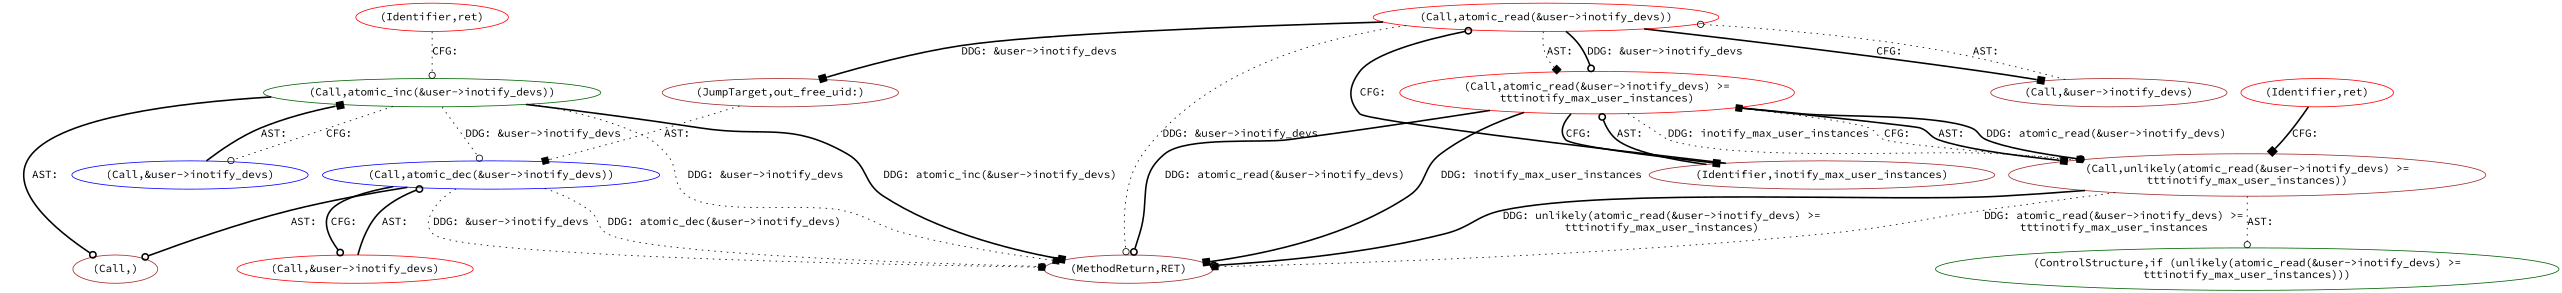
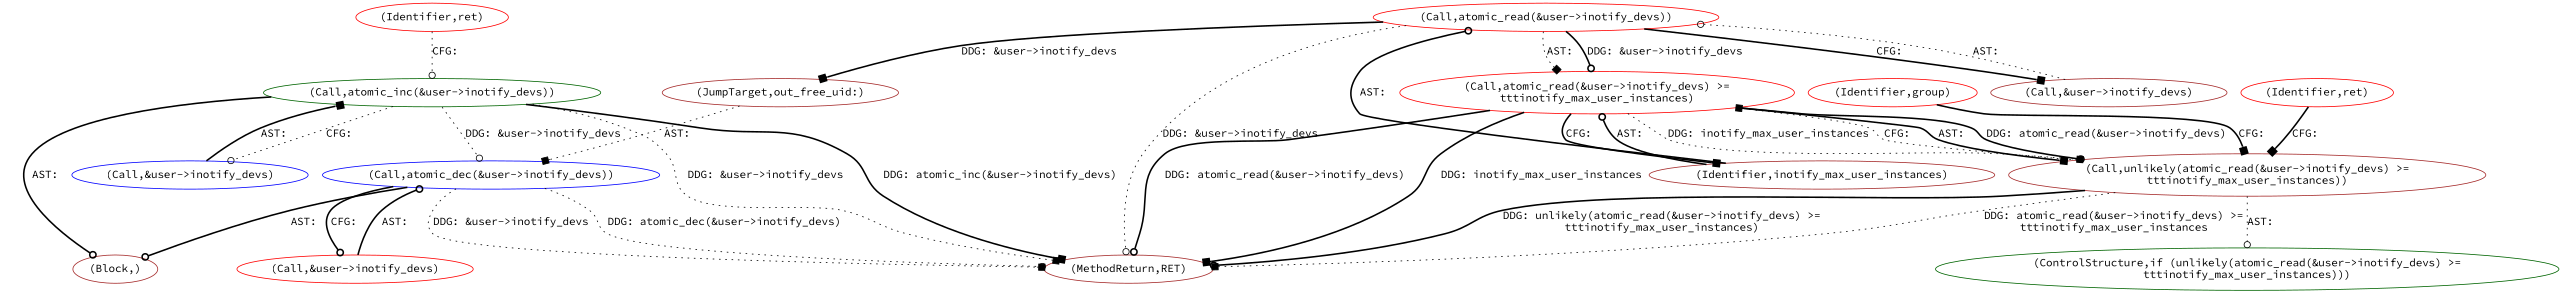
  digraph {
    fontname="Source Code Pro"
    node [color=red fontname="Source Code Pro"]
    edge [arrowhead=odot fontname="Source Code Pro" style=bold]
    n1 [label="(Call,atomic_read(&user->inotify_devs))"]
    n2 [label="(Call,atomic_read(&user->inotify_devs) >=\n\t\t\tinotify_max_user_instances)"]
    n3 [color=brown label="(Call,&user->inotify_devs)"]
    n4 [color=brown label="(MethodReturn,RET)"]
    n5 [color=brown label="(JumpTarget,out_free_uid:)"]
    n6 [color=brown label="(Call,unlikely(atomic_read(&user->inotify_devs) >=\n\t\t\tinotify_max_user_instances))"]
    n7 [color=brown label="(Identifier,inotify_max_user_instances)"]
    n8 [color=darkgreen label="(Call,atomic_inc(&user->inotify_devs))"]
    n9 [color=blue label="(Call,atomic_dec(&user->inotify_devs))"]
-   n10 [color=brown label="(Call,)"]
+   n10 [color=brown label="(Block,)"]
    n11 [color=blue label="(Call,&user->inotify_devs)"]
    n12 [color=darkgreen label="(ControlStructure,if (unlikely(atomic_read(&user->inotify_devs) >=\n\t\t\tinotify_max_user_instances)))"]
    n13 [label="(Call,&user->inotify_devs)"]
    n14 [label="(Identifier,ret)"]
+   n15 [label="(Identifier,group)"]
    n16 [label="(Identifier,ret)"]
    n1 -> n2 [arrowhead=box label="AST: " style=dotted]
    n1 -> n2 [label="DDG: &user->inotify_devs"]
    n1 -> n3 [arrowhead=box label="CFG: "]
    n1 -> n4 [label="DDG: &user->inotify_devs" style=dotted]
    n1 -> n5 [arrowhead=box label="DDG: &user->inotify_devs"]
    n2 -> n4 [arrowhead=box label="DDG: inotify_max_user_instances"]
    n2 -> n4 [label="DDG: atomic_read(&user->inotify_devs)"]
    n2 -> n6 [arrowhead=box label="AST: "]
    n2 -> n6 [label="DDG: atomic_read(&user->inotify_devs)"]
    n2 -> n6 [arrowhead=box label="DDG: inotify_max_user_instances" style=dotted]
    n2 -> n7 [arrowhead=box label="CFG: "]
    n3 -> n1 [label="AST: " style=dotted]
    n5 -> n9 [arrowhead=box label="AST: " style=dotted]
    n6 -> n2 [arrowhead=box label="CFG: " style=dotted]
    n6 -> n4 [arrowhead=box label="DDG: atomic_read(&user->inotify_devs) >=\n\t\t\tinotify_max_user_instances" style=dotted]
    n6 -> n4 [label="DDG: unlikely(atomic_read(&user->inotify_devs) >=\n\t\t\tinotify_max_user_instances)"]
    n6 -> n12 [label="AST: " style=dotted]
-   n7 -> n1 [label="CFG: "]
+   n7 -> n1 [label="AST: "]
    n7 -> n2 [label="AST: "]
    n8 -> n4 [arrowhead=box label="DDG: atomic_inc(&user->inotify_devs)"]
    n8 -> n4 [arrowhead=box label="DDG: &user->inotify_devs" style=dotted]
    n8 -> n9 [label="DDG: &user->inotify_devs" style=dotted]
    n8 -> n10 [label="AST: "]
    n8 -> n11 [label="CFG: " style=dotted]
    n9 -> n4 [arrowhead=box label="DDG: &user->inotify_devs" style=dotted]
    n9 -> n4 [label="DDG: atomic_dec(&user->inotify_devs)" style=dotted]
    n9 -> n10 [label="AST: "]
    n9 -> n13 [label="CFG: "]
    n11 -> n8 [arrowhead=box label="AST: "]
    n13 -> n9 [label="AST: "]
    n14 -> n8 [label="CFG: " style=dotted]
+   n15 -> n6 [arrowhead=box label="CFG: "]
    n16 -> n6 [arrowhead=box label="CFG: "]
  }
